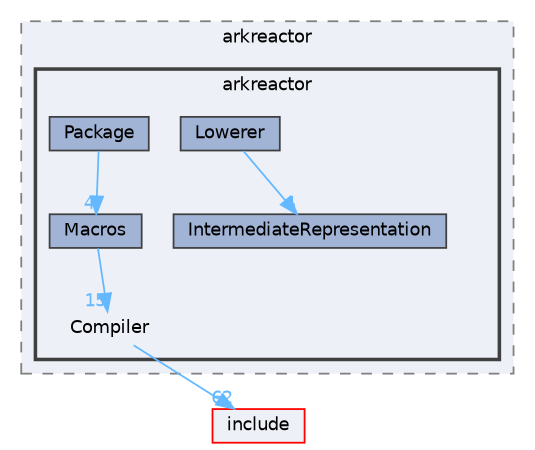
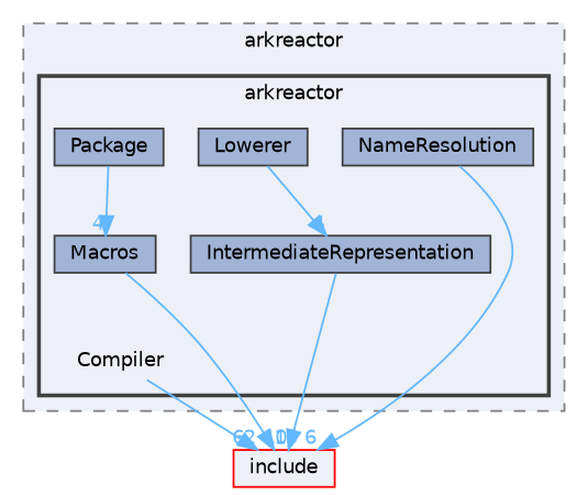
  digraph {
    compound=true
    node [fontname=Helvetica fontsize=10 shape=box color=grey25 fillcolor="#a2b4d6" style=filled]
    edge [color=steelblue1 fontcolor=steelblue1 fontname=Helvetica fontsize=10 headlabel=4 labeldistance=1.5 labelfontname=Helvetica labelfontsize=10]
    n1 [height=0.2 label=Compiler shape=plaintext width=0.4 color="" fillcolor="" style=""]
    n2 [height=0.2 label=IntermediateRepresentation width=0.4]
    n3 [height=0.2 label=Lowerer width=0.4]
    n4 [height=0.2 label=Macros width=0.4]
+   n5 [height=0.2 label=NameResolution width=0.4]
    n6 [height=0.2 label=Package width=0.4]
    n7 [color=red fillcolor="#edf0f7" height=0.2 label=include width=0.4]
    subgraph cluster_1 {
      bgcolor="#edf0f7"
      fontname=Helvetica
      fontsize=10
      label=arkreactor
      pencolor=grey50
      style="filled,dashed"
      subgraph cluster_2 {
        bgcolor="#edf0f7"
        fontname=Helvetica
        fontsize=10
        label=arkreactor
        pencolor=grey25
        style="filled,bold"
        n1
        n2
        n3
        n4
+       n5
        n6
      }
    }
    n1 -> n7 [headlabel=62]
+   n2 -> n7 [headlabel=10]
    n3 -> n2
-   n4 -> n1 [headlabel=15]
+   n4 -> n7 [headlabel=15]
+   n5 -> n7 [headlabel=6]
    n6 -> n4
  }
